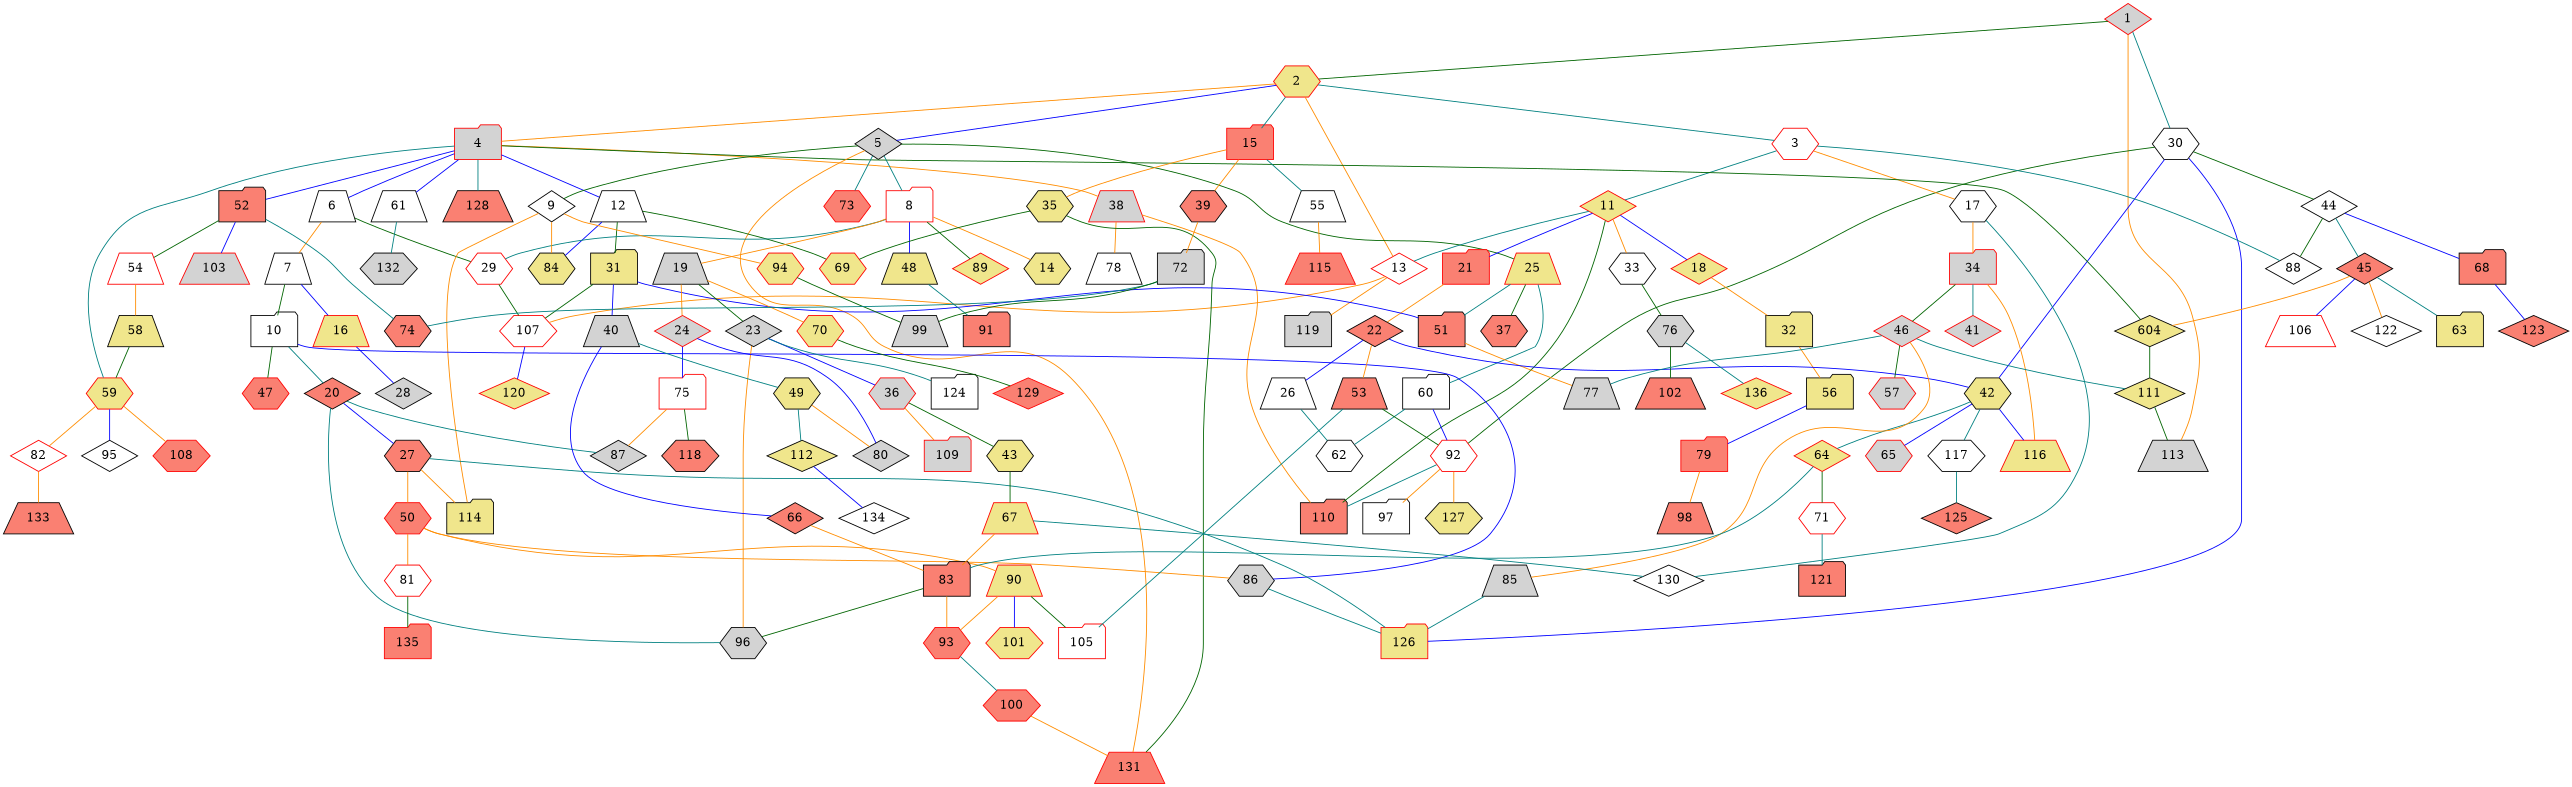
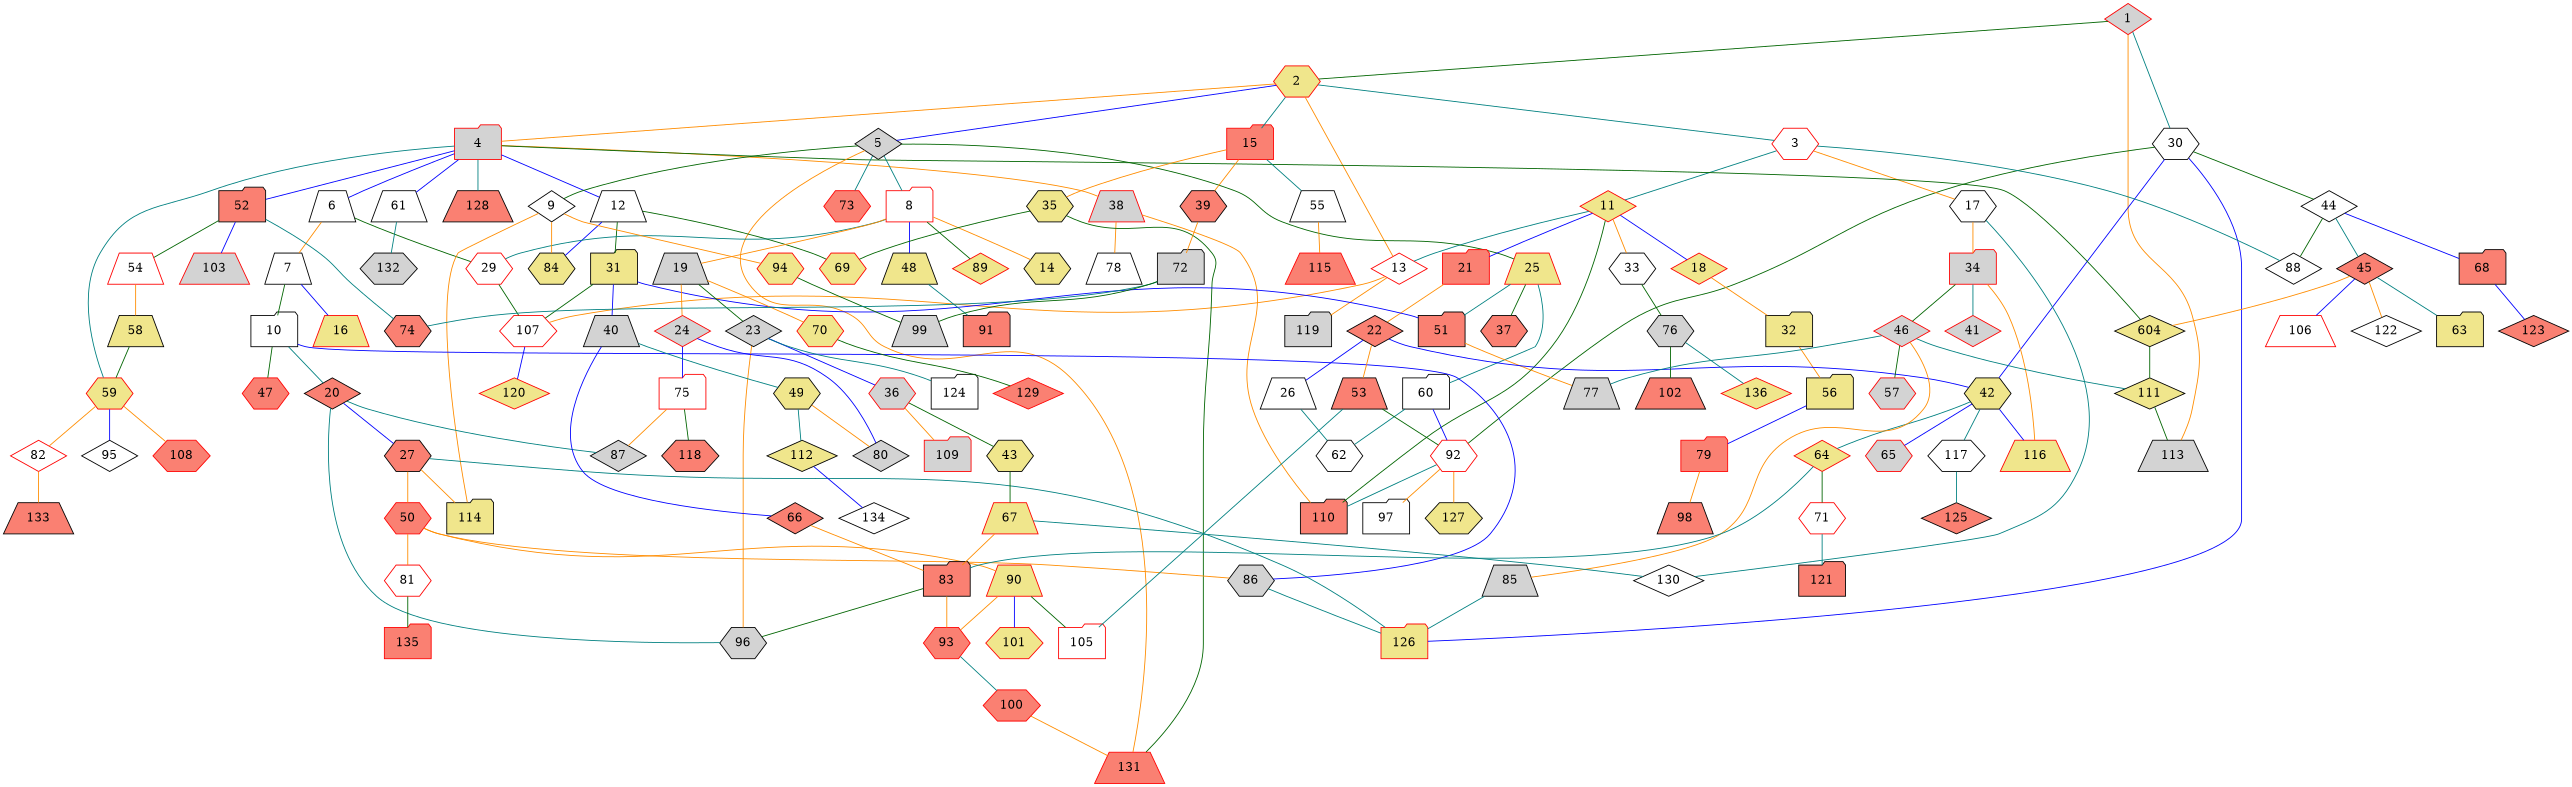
  graph {
    node [color=black fillcolor=white shape=hexagon style=filled]
    edge [color=darkorange]
    1 [color=red fillcolor=lightgrey shape=diamond]
    2 [color=red fillcolor=khaki]
    30
    113 [fillcolor=lightgrey shape=trapezium]
    3 [color=red]
    4 [color=red fillcolor=lightgrey shape=folder]
    5 [fillcolor=lightgrey shape=diamond]
    13 [color=red shape=diamond]
    15 [color=red fillcolor=salmon shape=folder]
    42 [fillcolor=khaki]
    126 [color=red fillcolor=khaki shape=folder]
    44 [shape=diamond]
    92 [color=red]
    11 [color=red fillcolor=khaki shape=diamond]
    17
    88 [shape=diamond]
    6 [shape=trapezium]
    12 [shape=trapezium]
    38 [color=red fillcolor=lightgrey shape=trapezium]
    52 [fillcolor=salmon shape=folder]
    59 [color=red fillcolor=khaki]
    61 [shape=trapezium]
    n23 [fillcolor=khaki label=604 shape=diamond]
    128 [fillcolor=salmon shape=trapezium]
    8 [color=red shape=folder]
    9 [shape=diamond]
    25 [color=red fillcolor=khaki shape=trapezium]
    73 [color=red fillcolor=salmon]
    131 [color=red fillcolor=salmon shape=trapezium]
    107 [color=red]
    119 [fillcolor=lightgrey shape=folder]
    35 [fillcolor=khaki]
    39 [fillcolor=salmon]
    55 [shape=trapezium]
    18 [color=red fillcolor=khaki shape=diamond]
    21 [color=red fillcolor=salmon shape=folder]
    33
    110 [fillcolor=salmon shape=folder]
    34 [color=red fillcolor=lightgrey shape=folder]
    130 [shape=diamond]
    7 [shape=trapezium]
    29 [color=red]
    84 [fillcolor=khaki]
    31 [fillcolor=khaki shape=folder]
    69 [color=red fillcolor=khaki]
    78 [shape=trapezium]
    54 [color=red shape=trapezium]
    74 [fillcolor=salmon]
    103 [color=red fillcolor=lightgrey shape=trapezium]
    82 [color=red shape=diamond]
    95 [shape=diamond]
    108 [color=red fillcolor=salmon]
    132 [fillcolor=lightgrey]
    111 [fillcolor=khaki shape=diamond]
    14 [fillcolor=khaki]
    19 [fillcolor=lightgrey shape=trapezium]
    48 [fillcolor=khaki shape=trapezium]
    89 [color=red fillcolor=khaki shape=diamond]
    94 [color=red fillcolor=khaki]
    114 [fillcolor=khaki shape=folder]
    37 [fillcolor=salmon]
    51 [fillcolor=salmon shape=folder]
    60 [shape=folder]
    10 [shape=folder]
    16 [color=red fillcolor=khaki shape=trapezium]
    20 [fillcolor=salmon shape=diamond]
    47 [color=red fillcolor=salmon]
    86 [fillcolor=lightgrey]
-   28 [fillcolor=lightgrey shape=diamond]
    23 [fillcolor=lightgrey shape=diamond]
    24 [color=red fillcolor=lightgrey shape=diamond]
    70 [color=red fillcolor=khaki]
    91 [fillcolor=salmon shape=folder]
    99 [fillcolor=lightgrey shape=trapezium]
    27 [fillcolor=salmon]
    87 [fillcolor=lightgrey shape=diamond]
    96 [fillcolor=lightgrey]
    32 [fillcolor=khaki shape=folder]
    22 [fillcolor=salmon shape=diamond]
    76 [fillcolor=lightgrey]
    40 [fillcolor=lightgrey shape=trapezium]
    120 [color=red fillcolor=khaki shape=diamond]
    72 [fillcolor=lightgrey shape=folder]
    115 [color=red fillcolor=salmon shape=trapezium]
    41 [color=red fillcolor=lightgrey shape=diamond]
    46 [color=red fillcolor=lightgrey shape=diamond]
    116 [color=red fillcolor=khaki shape=trapezium]
    56 [fillcolor=khaki shape=folder]
    36 [color=red fillcolor=lightgrey]
    124 [shape=folder]
    75 [color=red shape=folder]
    80 [fillcolor=lightgrey shape=diamond]
    129 [color=red fillcolor=salmon shape=diamond]
    50 [color=red fillcolor=salmon]
    26 [shape=trapezium]
    53 [fillcolor=salmon shape=trapezium]
    62
    64 [color=red fillcolor=khaki shape=diamond]
    65 [color=red fillcolor=lightgrey]
    117
    105 [color=red shape=folder]
    43 [fillcolor=khaki]
    109 [color=red fillcolor=lightgrey shape=folder]
    118 [fillcolor=salmon]
    77 [fillcolor=lightgrey shape=trapezium]
    81 [color=red]
    90 [color=red fillcolor=khaki shape=trapezium]
    45 [fillcolor=salmon shape=diamond]
    68 [fillcolor=salmon shape=folder]
    97 [shape=folder]
    127 [fillcolor=khaki]
    49 [fillcolor=khaki]
    66 [fillcolor=salmon shape=diamond]
    79 [color=red fillcolor=salmon shape=folder]
    102 [fillcolor=salmon shape=trapezium]
    136 [color=red fillcolor=khaki shape=diamond]
    57 [color=red fillcolor=lightgrey]
    85 [fillcolor=lightgrey shape=trapezium]
    67 [color=red fillcolor=khaki shape=trapezium]
    112 [fillcolor=khaki shape=diamond]
    83 [fillcolor=salmon shape=folder]
    71 [color=red]
    125 [fillcolor=salmon shape=diamond]
    63 [fillcolor=khaki shape=folder]
    106 [color=red shape=trapezium]
    122 [shape=diamond]
    123 [fillcolor=salmon shape=diamond]
    134 [shape=diamond]
    135 [color=red fillcolor=salmon shape=folder]
    93 [color=red fillcolor=salmon]
    101 [color=red fillcolor=khaki]
    58 [fillcolor=khaki shape=trapezium]
    98 [fillcolor=salmon shape=trapezium]
    133 [fillcolor=salmon shape=trapezium]
    121 [fillcolor=salmon shape=folder]
    100 [color=red fillcolor=salmon]
    1 -- 2 [color=darkgreen]
    1 -- 30 [color=teal]
    1 -- 113
    2 -- 3 [color=teal]
    2 -- 4
    2 -- 5 [color=blue]
    2 -- 13
    2 -- 15 [color=teal]
    30 -- 42 [color=blue]
    30 -- 126 [color=blue]
    30 -- 44 [color=darkgreen]
    30 -- 92 [color=darkgreen]
    3 -- 11 [color=teal]
    3 -- 17
    3 -- 88 [color=teal]
    4 -- 6 [color=blue]
    4 -- 12 [color=blue]
    4 -- 38
    4 -- 52 [color=blue]
    4 -- 59 [color=teal]
    4 -- 61 [color=blue]
    4 -- n23 [color=darkgreen]
    4 -- 128 [color=teal]
    5 -- 8 [color=teal]
    5 -- 9 [color=darkgreen]
    5 -- 25 [color=darkgreen]
    5 -- 73 [color=teal]
    5 -- 131
    13 -- 107
    13 -- 119
    15 -- 35
    15 -- 39
    15 -- 55 [color=teal]
    42 -- 116 [color=blue]
    42 -- 64 [color=teal]
    42 -- 65 [color=blue]
    42 -- 117 [color=teal]
    44 -- 88 [color=darkgreen]
    44 -- 45 [color=teal]
    44 -- 68 [color=blue]
    92 -- 110 [color=teal]
    92 -- 97
    92 -- 127
    11 -- 13 [color=teal]
    11 -- 18 [color=blue]
    11 -- 21 [color=blue]
    11 -- 33
    11 -- 110 [color=darkgreen]
    17 -- 34
    17 -- 130 [color=teal]
    6 -- 7
    6 -- 29 [color=darkgreen]
    12 -- 84 [color=blue]
    12 -- 31 [color=darkgreen]
    12 -- 69 [color=darkgreen]
    38 -- 110
    38 -- 78
    52 -- 54 [color=darkgreen]
    52 -- 74 [color=teal]
    52 -- 103 [color=blue]
    59 -- 82
    59 -- 95 [color=blue]
    59 -- 108
    61 -- 132 [color=teal]
    n23 -- 111 [color=darkgreen]
    8 -- 29 [color=teal]
    8 -- 14
    8 -- 19
    8 -- 48 [color=blue]
    8 -- 89 [color=darkgreen]
    9 -- 84
    9 -- 94
    9 -- 114
    25 -- 37 [color=darkgreen]
    25 -- 51 [color=teal]
    25 -- 60 [color=teal]
    107 -- 120 [color=blue]
    35 -- 131 [color=darkgreen]
    35 -- 69 [color=darkgreen]
    39 -- 72
    55 -- 115
    18 -- 32
    21 -- 22
    33 -- 76 [color=darkgreen]
    34 -- 41 [color=teal]
    34 -- 46 [color=darkgreen]
    34 -- 116
    7 -- 10 [color=darkgreen]
    7 -- 16 [color=blue]
    29 -- 107 [color=darkgreen]
    31 -- 107 [color=darkgreen]
    31 -- 51 [color=blue]
    31 -- 40 [color=blue]
    54 -- 58
    82 -- 133
    111 -- 113 [color=darkgreen]
    19 -- 23 [color=darkgreen]
    19 -- 24
    19 -- 70
    48 -- 91 [color=teal]
    94 -- 99 [color=darkgreen]
    51 -- 77
    60 -- 92 [color=blue]
    60 -- 62 [color=teal]
    10 -- 20 [color=teal]
    10 -- 47 [color=darkgreen]
    10 -- 86 [color=blue]
-   16 -- 28 [color=blue]
    20 -- 27 [color=blue]
    20 -- 87 [color=teal]
    20 -- 96 [color=teal]
    86 -- 126 [color=teal]
    23 -- 96
    23 -- 36 [color=blue]
    23 -- 124 [color=teal]
    24 -- 75 [color=blue]
    24 -- 80 [color=blue]
    70 -- 129 [color=darkgreen]
    27 -- 126 [color=teal]
    27 -- 114
    27 -- 50
    32 -- 56
    22 -- 42 [color=blue]
    22 -- 26 [color=blue]
    22 -- 53
    76 -- 102 [color=darkgreen]
    76 -- 136 [color=teal]
    40 -- 49 [color=teal]
    40 -- 66 [color=blue]
    72 -- 74 [color=teal]
    72 -- 99 [color=darkgreen]
    46 -- 111 [color=teal]
    46 -- 77 [color=teal]
    46 -- 57 [color=darkgreen]
    46 -- 85
    56 -- 79 [color=blue]
    36 -- 43 [color=darkgreen]
    36 -- 109
    75 -- 87
    75 -- 118 [color=darkgreen]
    50 -- 86
    50 -- 81
    50 -- 90
    26 -- 62 [color=teal]
    53 -- 92 [color=darkgreen]
    53 -- 105 [color=teal]
    64 -- 83 [color=teal]
    64 -- 71 [color=darkgreen]
    117 -- 125 [color=teal]
    43 -- 67 [color=darkgreen]
    81 -- 135 [color=darkgreen]
    90 -- 105 [color=darkgreen]
    90 -- 93
    90 -- 101 [color=blue]
    45 -- n23
    45 -- 63 [color=teal]
    45 -- 106 [color=blue]
    45 -- 122
    68 -- 123 [color=blue]
    49 -- 80
    49 -- 112 [color=teal]
    66 -- 83
    79 -- 98
    85 -- 126 [color=teal]
    67 -- 130 [color=teal]
    67 -- 83
    112 -- 134 [color=blue]
    83 -- 96 [color=darkgreen]
    83 -- 93
    71 -- 121 [color=teal]
    93 -- 100 [color=teal]
    58 -- 59 [color=darkgreen]
    100 -- 131
  }
